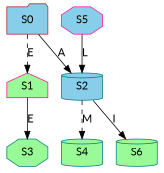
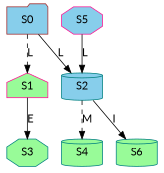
  strict digraph {
    fontname=Lato
    node [color=teal fillcolor=palegreen fontname=Lato shape=cylinder style=filled]
    edge [fontname=Lato style=solid]
    S0 [color=brown fillcolor=skyblue shape=folder]
    S1 [color=deeppink shape=house]
    S2 [fillcolor=skyblue]
    S3 [shape=octagon]
    S4
    S6
    S5 [color=deeppink fillcolor=skyblue shape=octagon]
-   S0 -> S1 [label=E style=dashed]
-   S0 -> S2 [label=A]
+   S0 -> S1 [label=L style=dashed]
+   S0 -> S2 [label=L]
    S1 -> S3 [label=E]
    S2 -> S4 [label=M style=dashed]
    S2 -> S6 [label=I]
    S5 -> S2 [label=L]
  }
